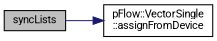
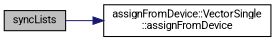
  digraph {
    rankdir=LR
    fontname=Roboto
    node [color=black fontname=Roboto fontsize=10 shape=record style=filled]
    n1 [fillcolor=grey75 fontcolor=black height=0.2 label=syncLists width=0.4]
-   n2 [fillcolor=white height=0.2 label="pFlow::VectorSingle\l::assignFromDevice" width=0.4]
+   n2 [fillcolor=white height=0.2 label="assignFromDevice::VectorSingle\l::assignFromDevice" width=0.4]
    n1 -> n2 [color=midnightblue fontname=Roboto fontsize=10 labelfontname=Helvetica labelfontsize=10 style=solid]
  }
